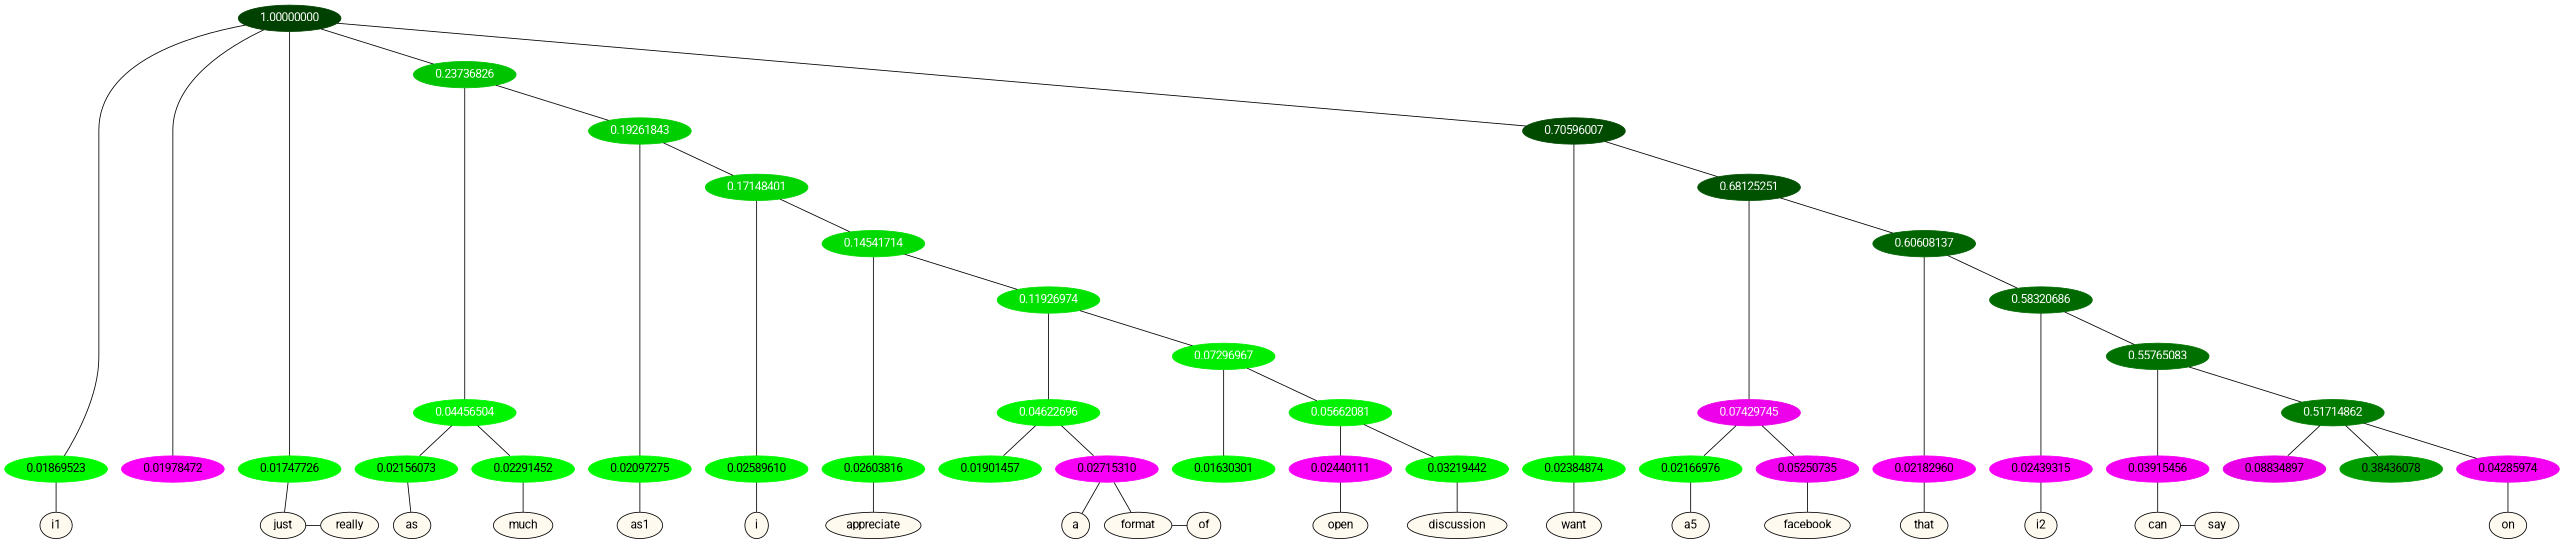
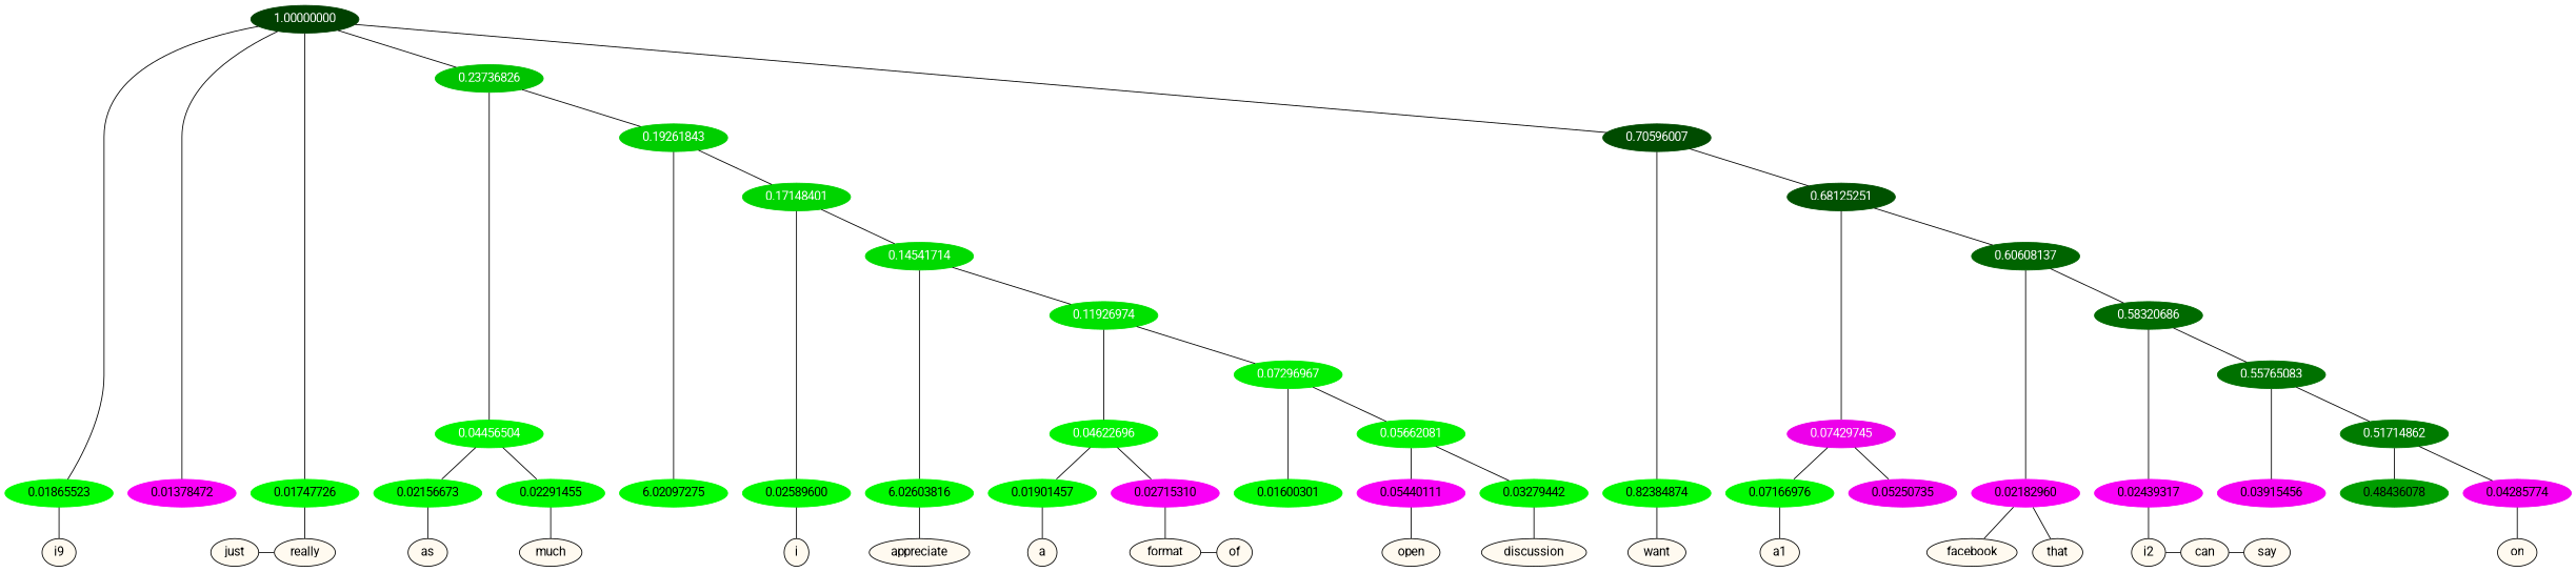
  graph {
    fontname=Roboto
    node [color=black fontname=Roboto format=png nodesep=0.001 ordering=out overlap_scaling=0.01 ranksep=0.001 style=filled fontcolor=black]
    edge [fontname=Roboto]
    n1 [fillcolor=floralwhite height=0.15 label=as style="filled,solid" width=0.15 fontcolor=""]
    n2 [fillcolor=floralwhite height=0.15 label=much style="filled,solid" width=0.15 fontcolor=""]
-   n3 [fillcolor=floralwhite height=0.15 label=as1 style="filled,solid" width=0.15 fontcolor=""]
    n4 [fillcolor=floralwhite height=0.15 label=i style="filled,solid" width=0.15 fontcolor=""]
    n5 [fillcolor=floralwhite height=0.15 label=appreciate style="filled,solid" width=0.15 fontcolor=""]
    n6 [fillcolor=floralwhite height=0.15 label=a style="filled,solid" width=0.15 fontcolor=""]
    n7 [fillcolor=floralwhite height=0.15 label=format style="filled,solid" width=0.15 fontcolor=""]
    n8 [fillcolor=floralwhite height=0.15 label=of style="filled,solid" width=0.15 fontcolor=""]
    n9 [fillcolor=floralwhite height=0.15 label=open style="filled,solid" width=0.15 fontcolor=""]
    n10 [fillcolor=floralwhite height=0.15 label=discussion style="filled,solid" width=0.15 fontcolor=""]
-   n11 [fillcolor=floralwhite height=0.15 label=i1 style="filled,solid" width=0.15 fontcolor=""]
+   n11 [fillcolor=floralwhite height=0.15 label=i9 style="filled,solid" width=0.15 fontcolor=""]
    n12 [fillcolor=floralwhite height=0.15 label=really style="filled,solid" width=0.15 fontcolor=""]
    n13 [fillcolor=floralwhite height=0.15 label=just style="filled,solid" width=0.15 fontcolor=""]
    n14 [fillcolor=floralwhite height=0.15 label=want style="filled,solid" width=0.15 fontcolor=""]
-   n15 [fillcolor=floralwhite height=0.15 label=a5 style="filled,solid" width=0.15 fontcolor=""]
+   n15 [fillcolor=floralwhite height=0.15 label=a1 style="filled,solid" width=0.15 fontcolor=""]
    n16 [fillcolor=floralwhite height=0.15 label=facebook style="filled,solid" width=0.15 fontcolor=""]
    n17 [fillcolor=floralwhite height=0.15 label=that style="filled,solid" width=0.15 fontcolor=""]
    n18 [fillcolor=floralwhite height=0.15 label=i2 style="filled,solid" width=0.15 fontcolor=""]
    n19 [fillcolor=floralwhite height=0.15 label=can style="filled,solid" width=0.15 fontcolor=""]
    n20 [fillcolor=floralwhite height=0.15 label=say style="filled,solid" width=0.15 fontcolor=""]
    n21 [fillcolor=floralwhite height=0.15 label=on style="filled,solid" width=0.15 fontcolor=""]
-   n22 [color="0.334 1.000 0.978" height=0.15 label=0.02156073 width=0.15]
-   n23 [color="0.334 1.000 0.977" height=0.15 label=0.02291452 width=0.15]
-   n24 [color="0.334 1.000 0.979" height=0.15 label=0.02097275 width=0.15]
-   n25 [color="0.334 1.000 0.974" height=0.15 label=0.02589610 width=0.15]
-   n26 [color="0.334 1.000 0.974" height=0.15 label=0.02603816 width=0.15]
+   n22 [color="0.334 1.000 0.978" height=0.15 label=0.02156673 width=0.15]
+   n23 [color="0.334 1.000 0.977" height=0.15 label=0.02291455 width=0.15]
+   n24 [color="0.334 1.000 0.979" height=0.15 label=6.02097275 width=0.15]
+   n25 [color="0.334 1.000 0.974" height=0.15 label=0.02589600 width=0.15]
+   n26 [color="0.334 1.000 0.974" height=0.15 label=6.02603816 width=0.15]
    n27 [color="0.334 1.000 0.981" height=0.15 label=0.01901457 width=0.15]
    n28 [color="0.835 1.000 0.973" height=0.15 label=0.02715310 width=0.15]
-   n29 [color="0.334 1.000 0.984" height=0.15 label=0.01630301 width=0.15]
-   n30 [color="0.835 1.000 0.976" height=0.15 label=0.02440111 width=0.15]
-   n31 [color="0.334 1.000 0.968" height=0.15 label=0.03219442 width=0.15]
-   n32 [color="0.334 1.000 0.981" height=0.15 label=0.01869523 width=0.15]
-   n33 [color="0.835 1.000 0.980" height=0.15 label=0.01978472 width=0.15]
+   n29 [color="0.334 1.000 0.984" height=0.15 label=0.01600301 width=0.15]
+   n30 [color="0.835 1.000 0.976" height=0.15 label=0.05440111 width=0.15]
+   n31 [color="0.334 1.000 0.968" height=0.15 label=0.03279442 width=0.15]
+   n32 [color="0.334 1.000 0.981" height=0.15 label=0.01865523 width=0.15]
+   n33 [color="0.835 1.000 0.980" height=0.15 label=0.01378472 width=0.15]
    n34 [color="0.334 1.000 0.983" height=0.15 label=0.01747726 width=0.15]
-   n35 [color="0.334 1.000 0.976" height=0.15 label=0.02384874 width=0.15]
-   n36 [color="0.334 1.000 0.978" height=0.15 label=0.02166976 width=0.15]
+   n35 [color="0.334 1.000 0.976" height=0.15 label=0.82384874 width=0.15]
+   n36 [color="0.334 1.000 0.978" height=0.15 label=0.07166976 width=0.15]
    n37 [color="0.835 1.000 0.947" height=0.15 label=0.05250735 width=0.15]
    n38 [color="0.835 1.000 0.978" height=0.15 label=0.02182960 width=0.15]
-   n39 [color="0.835 1.000 0.976" height=0.15 label=0.02439315 width=0.15]
+   n39 [color="0.835 1.000 0.976" height=0.15 label=0.02439317 width=0.15]
    n40 [color="0.835 1.000 0.961" height=0.15 label=0.03915456 width=0.15]
-   n41 [color="0.835 1.000 0.912" height=0.15 label=0.08834897 width=0.15]
-   n42 [color="0.334 1.000 0.616" height=0.15 label=0.38436078 width=0.15]
-   n43 [color="0.835 1.000 0.957" height=0.15 label=0.04285974 width=0.15]
+   n42 [color="0.334 1.000 0.616" height=0.15 label=0.48436078 width=0.15]
+   n43 [color="0.835 1.000 0.957" height=0.15 label=0.04285774 width=0.15]
    n44 [color="0.334 1.000 0.250" fontcolor=grey99 height=0.15 label=1.00000000 width=0.15]
    n45 [color="0.334 1.000 0.763" fontcolor=grey99 height=0.15 label=0.23736826 width=0.15]
    n46 [color="0.334 1.000 0.294" fontcolor=grey99 height=0.15 label=0.70596007 width=0.15]
    n47 [color="0.334 1.000 0.955" fontcolor=grey99 height=0.15 label=0.04456504 width=0.15]
    n48 [color="0.334 1.000 0.807" fontcolor=grey99 height=0.15 label=0.19261843 width=0.15]
    n49 [color="0.334 1.000 0.319" fontcolor=grey99 height=0.15 label=0.68125251 width=0.15]
    n50 [color="0.334 1.000 0.829" fontcolor=grey99 height=0.15 label=0.17148401 width=0.15]
    n51 [color="0.835 1.000 0.926" fontcolor=grey99 height=0.15 label=0.07429745 width=0.15]
    n52 [color="0.334 1.000 0.394" fontcolor=grey99 height=0.15 label=0.60608137 width=0.15]
    n53 [color="0.334 1.000 0.855" fontcolor=grey99 height=0.15 label=0.14541714 width=0.15]
    n54 [color="0.334 1.000 0.417" fontcolor=grey99 height=0.15 label=0.58320686 width=0.15]
    n55 [color="0.334 1.000 0.881" fontcolor=grey99 height=0.15 label=0.11926974 width=0.15]
    n56 [color="0.334 1.000 0.442" fontcolor=grey99 height=0.15 label=0.55765083 width=0.15]
    n57 [color="0.334 1.000 0.954" fontcolor=grey99 height=0.15 label=0.04622696 width=0.15]
    n58 [color="0.334 1.000 0.927" fontcolor=grey99 height=0.15 label=0.07296967 width=0.15]
    n59 [color="0.334 1.000 0.483" fontcolor=grey99 height=0.15 label=0.51714862 width=0.15]
    n60 [color="0.334 1.000 0.943" fontcolor=grey99 height=0.15 label=0.05662081 width=0.15]
    subgraph sub_1 {
      rank=same
      n1
      n2
-     n3
      n4
      n5
      n6
      n7
      n8
      n9
      n10
      n11
      n12
      n13
      n14
      n15
      n16
      n17
      n18
      n19
      n20
      n21
    }
    subgraph sub_2 {
      rank=same
      n22
      n23
      n24
      n25
      n26
      n27
      n28
      n29
      n30
      n31
      n32
      n33
      n34
      n35
      n36
      n37
      n38
      n39
      n40
-     n41
      n42
      n43
    }
    n7 -- n8
    n13 -- n12
    n19 -- n20
    n22 -- n1
    n23 -- n2
-   n24 -- n3
    n25 -- n4
    n26 -- n5
-   n28 -- n6
+   n27 -- n6
    n28 -- n7
    n30 -- n9
    n31 -- n10
    n32 -- n11
-   n34 -- n13
+   n34 -- n12
    n35 -- n14
    n36 -- n15
-   n37 -- n16
+   n38 -- n16
    n38 -- n17
    n39 -- n18
-   n40 -- n19
+   n18 -- n19
    n43 -- n21
    n44 -- n32
    n44 -- n33
    n44 -- n34
    n44 -- n45
    n44 -- n46
    n45 -- n47
    n45 -- n48
    n46 -- n35
    n46 -- n49
    n47 -- n22
    n47 -- n23
    n48 -- n24
    n48 -- n50
    n49 -- n51
    n49 -- n52
    n50 -- n25
    n50 -- n53
    n51 -- n36
    n51 -- n37
    n52 -- n38
    n52 -- n54
    n53 -- n26
    n53 -- n55
    n54 -- n39
    n54 -- n56
    n55 -- n57
    n55 -- n58
    n56 -- n40
    n56 -- n59
    n57 -- n27
    n57 -- n28
    n58 -- n29
    n58 -- n60
-   n59 -- n41
    n59 -- n42
    n59 -- n43
    n60 -- n30
    n60 -- n31
  }
